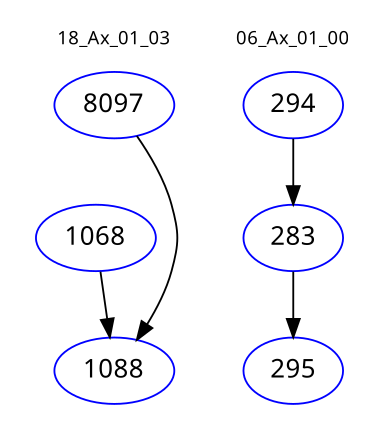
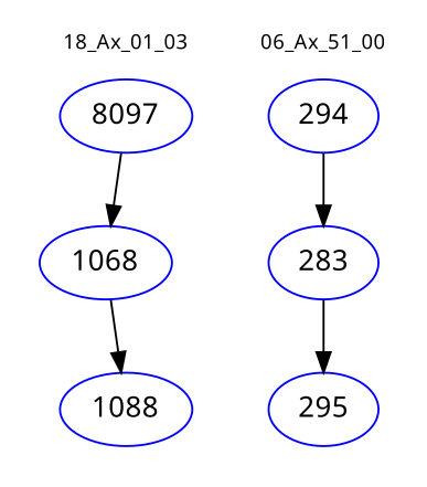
  digraph {
    fontname="Noto Sans"
    node [color=blue fontname="Noto Sans"]
    edge [color=black fontname="Noto Sans"]
    n1 [label=8097]
    n2 [label=1068]
    n3 [label=1088]
    n4 [label=294]
    n5 [label=283]
    n6 [label=295]
    subgraph cluster_1 {
      color=white
      fontsize=10
      label="18_Ax_01_03"
      n1
      n2
      n3
    }
    subgraph cluster_2 {
      color=white
      fontsize=10
-     label="06_Ax_01_00"
+     label="06_Ax_51_00"
      n4
      n5
      n6
    }
-   n1 -> n3
+   n1 -> n2
    n2 -> n3
    n4 -> n5
    n5 -> n6
  }
